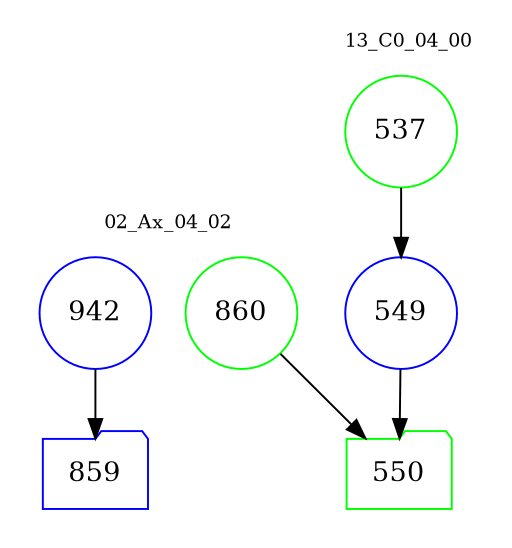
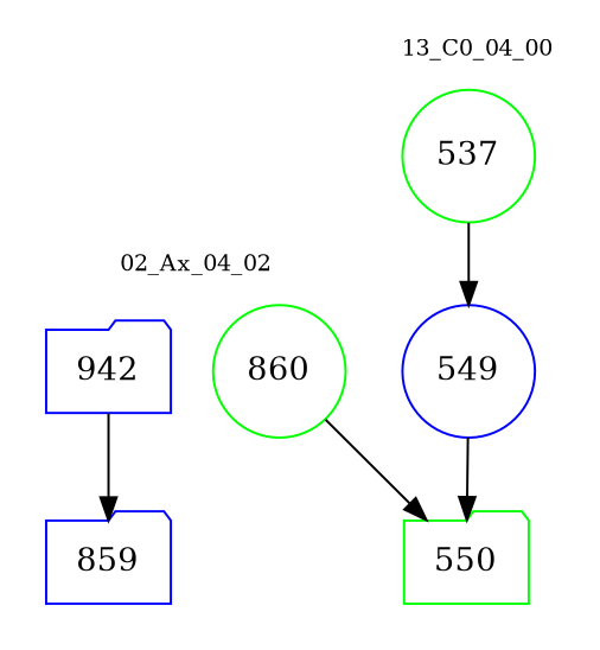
  digraph {
    node [color=green shape=circle]
    edge [color=black]
    n1 [label=860]
-   n2 [color=blue label=942]
+   n2 [color=blue label=942 shape=folder]
    n3 [color=blue label=859 shape=folder]
    n4 [label=537]
    n5 [color=blue label=549]
    n6 [label=550 shape=folder]
    subgraph cluster_1 {
      color=white
      fontsize=10
      label="02_Ax_04_02"
      n1
      n2
      n3
    }
    subgraph cluster_2 {
      color=white
      fontsize=10
      label="13_C0_04_00"
      n4
      n5
      n6
    }
    n1 -> n6
    n2 -> n3
    n4 -> n5
    n5 -> n6
  }
